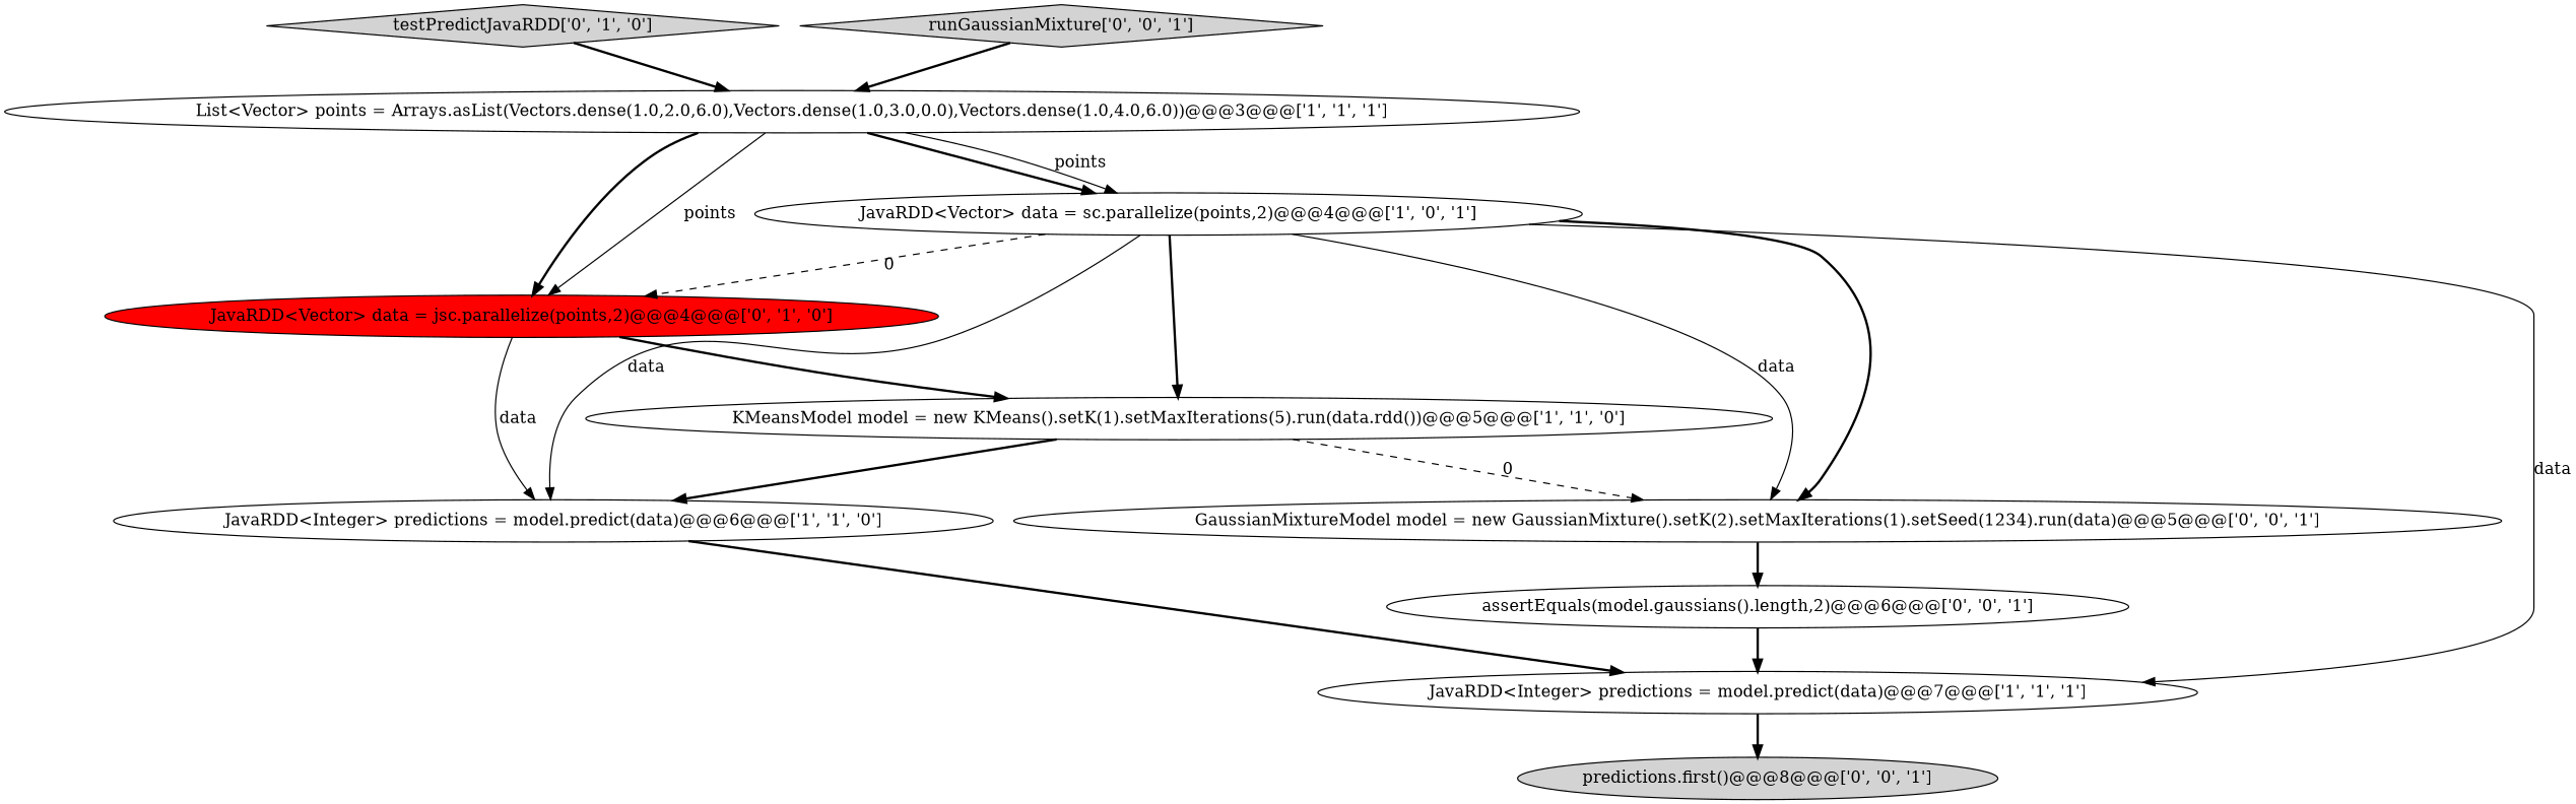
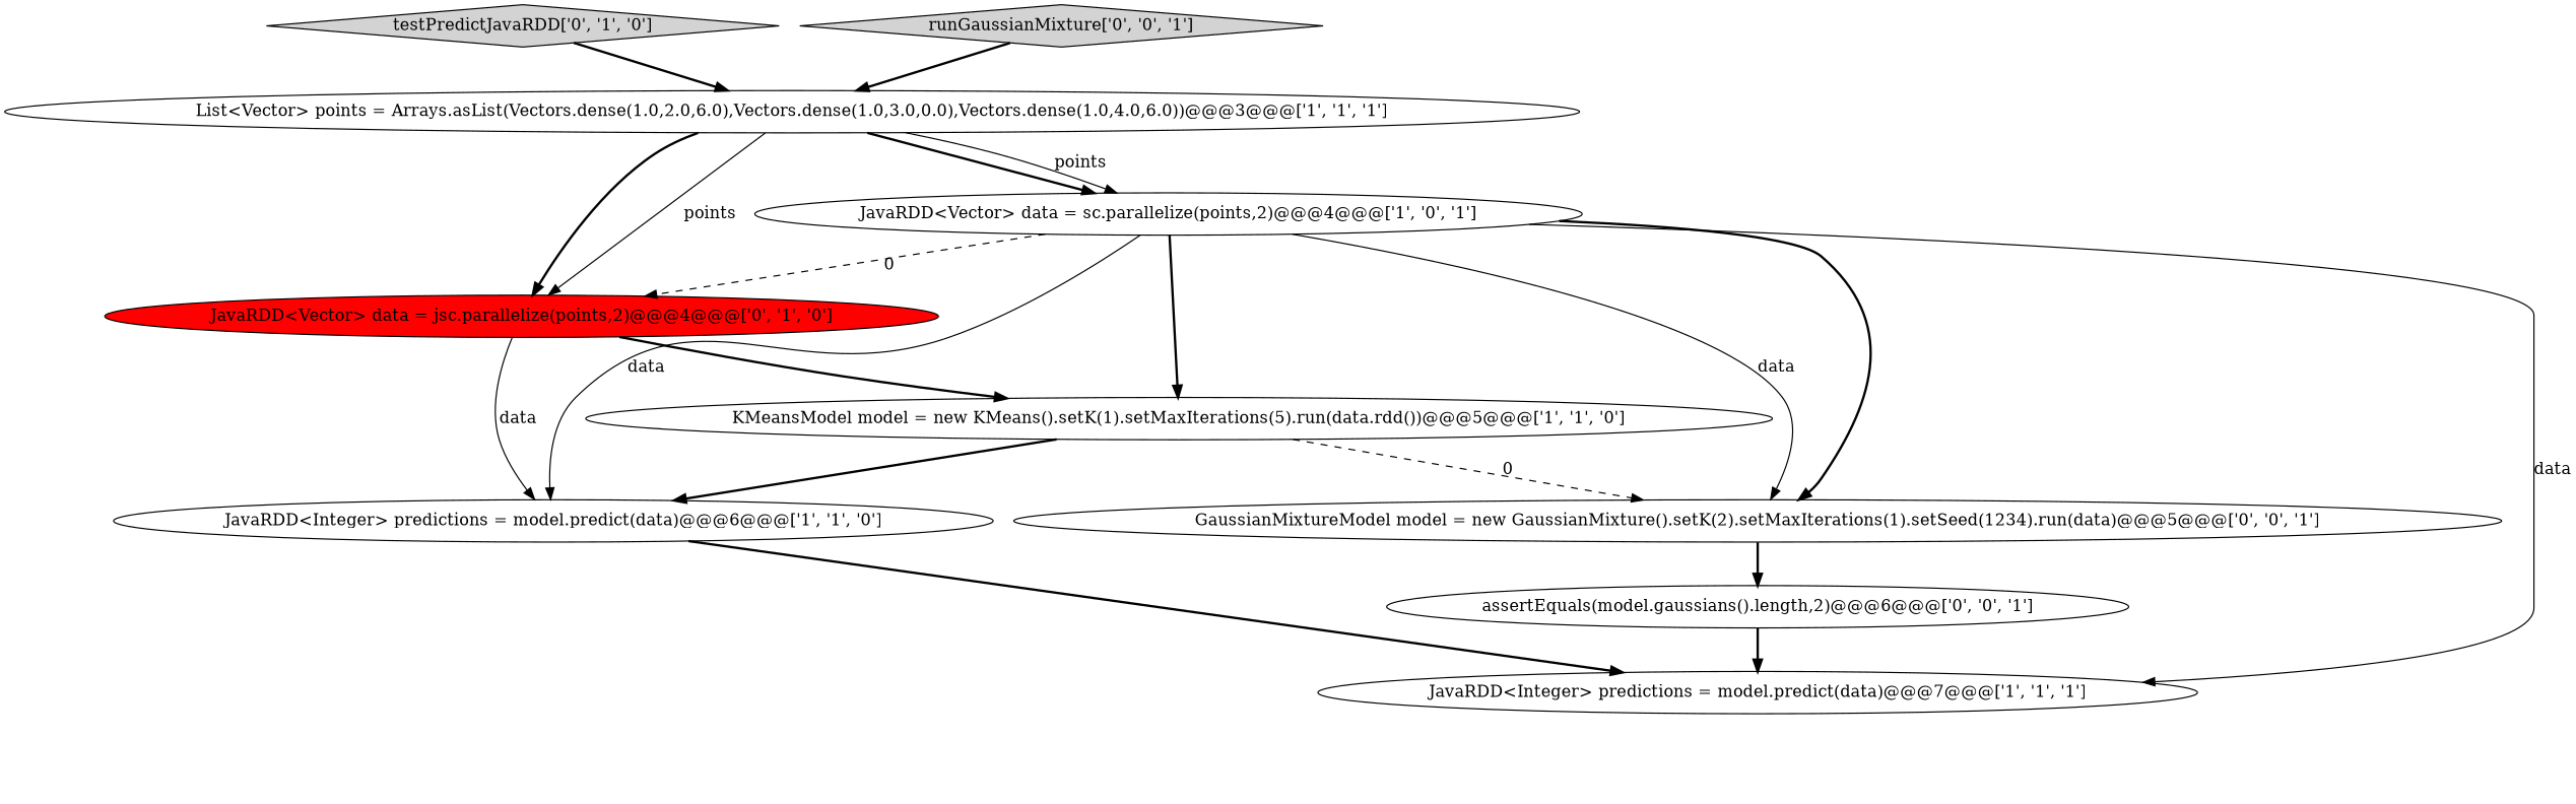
  digraph {
    node [fillcolor=white shape=ellipse style=filled]
    edge [style=bold]
    n1 [label="KMeansModel model = new KMeans().setK(1).setMaxIterations(5).run(data.rdd())@@@5@@@['1', '1', '0']"]
    n2 [label="JavaRDD<Integer> predictions = model.predict(data)@@@6@@@['1', '1', '0']"]
    n3 [label="GaussianMixtureModel model = new GaussianMixture().setK(2).setMaxIterations(1).setSeed(1234).run(data)@@@5@@@['0', '0', '1']"]
    n4 [label="JavaRDD<Integer> predictions = model.predict(data)@@@7@@@['1', '1', '1']"]
    n5 [label="assertEquals(model.gaussians().length,2)@@@6@@@['0', '0', '1']"]
    n6 [label="List<Vector> points = Arrays.asList(Vectors.dense(1.0,2.0,6.0),Vectors.dense(1.0,3.0,0.0),Vectors.dense(1.0,4.0,6.0))@@@3@@@['1', '1', '1']"]
    n7 [label="JavaRDD<Vector> data = sc.parallelize(points,2)@@@4@@@['1', '0', '1']"]
    n8 [fillcolor=red label="JavaRDD<Vector> data = jsc.parallelize(points,2)@@@4@@@['0', '1', '0']"]
    n9 [fillcolor=lightgray label="testPredictJavaRDD['0', '1', '0']" shape=diamond]
-   n10 [fillcolor=lightgray label="predictions.first()@@@8@@@['0', '0', '1']"]
    n11 [fillcolor=lightgray label="runGaussianMixture['0', '0', '1']" shape=diamond]
    n1 -> n2
    n1 -> n3 [label=0 style=dashed]
    n2 -> n4
    n3 -> n5
-   n4 -> n10
    n5 -> n4
    n6 -> n7
    n6 -> n7 [label=points style=solid]
    n6 -> n8
    n6 -> n8 [label=points style=solid]
    n7 -> n1
    n7 -> n2 [label=data style=solid]
    n7 -> n3
    n7 -> n3 [label=data style=solid]
    n7 -> n4 [label=data style=solid]
    n7 -> n8 [label=0 style=dashed]
    n8 -> n1
    n8 -> n2 [label=data style=solid]
    n9 -> n6
    n11 -> n6
  }
